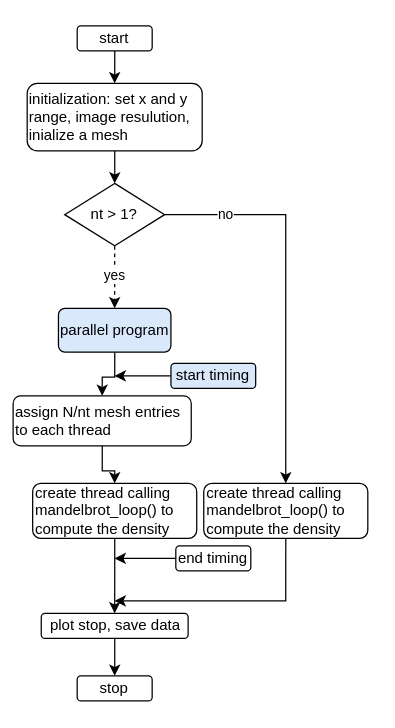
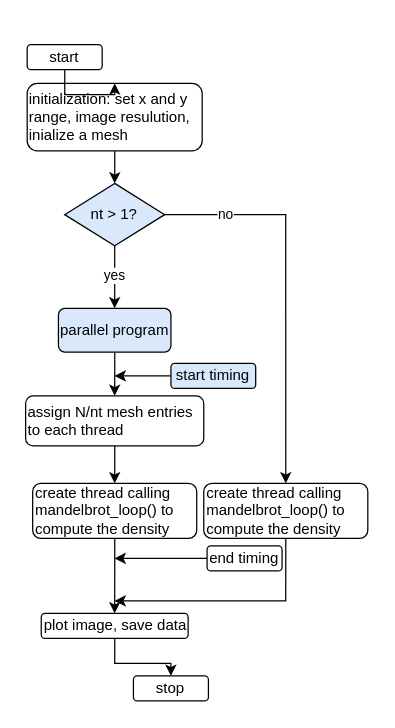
  <mxCell id="0" />
  <mxCell id="1" parent="0" />
  <mxCell id="2" style="edgeStyle=orthogonalEdgeStyle;rounded=0;orthogonalLoop=1;jettySize=auto;html=1;align=left;" parent="1" source="3" edge="1"><mxGeometry relative="1" as="geometry"><mxPoint x="91.25" y="146" as="targetPoint" /></mxGeometry></mxCell>
  <mxCell id="3" value="initialization: set x and y range, image resulution, inialize a mesh" style="rounded=1;whiteSpace=wrap;html=1;fontSize=12;glass=0;strokeWidth=1;shadow=0;align=left;" parent="1" vertex="1"><mxGeometry x="21.25" y="66" width="140" height="54" as="geometry" /></mxCell>
- <mxCell id="4" value="yes" style="edgeStyle=orthogonalEdgeStyle;rounded=0;orthogonalLoop=1;jettySize=auto;html=1;entryX=0.5;entryY=0;entryDx=0;entryDy=0;fontFamily=Helvetica;dashed=1;" parent="1" source="6" target="8" edge="1"><mxGeometry x="-0.04" relative="1" as="geometry"><mxPoint as="offset" /></mxGeometry></mxCell>
+ <mxCell id="4" value="yes" style="edgeStyle=orthogonalEdgeStyle;rounded=0;orthogonalLoop=1;jettySize=auto;html=1;entryX=0.5;entryY=0;entryDx=0;entryDy=0;fontFamily=Helvetica;" parent="1" source="6" target="8" edge="1"><mxGeometry x="-0.04" relative="1" as="geometry"><mxPoint as="offset" /></mxGeometry></mxCell>
  <mxCell id="5" value="no" style="edgeStyle=orthogonalEdgeStyle;rounded=0;orthogonalLoop=1;jettySize=auto;html=1;exitX=1;exitY=0.5;exitDx=0;exitDy=0;entryX=0.5;entryY=0;entryDx=0;entryDy=0;" parent="1" source="6" target="18" edge="1"><mxGeometry x="-0.687" relative="1" as="geometry"><mxPoint x="251.25" y="388" as="targetPoint" /><mxPoint as="offset" /></mxGeometry></mxCell>
- <mxCell id="6" value="nt &amp;gt; 1?" style="rhombus;whiteSpace=wrap;html=1;align=center;" parent="1" vertex="1"><mxGeometry x="51.25" y="146" width="80" height="50" as="geometry" /></mxCell>
+ <mxCell id="6" value="nt &amp;gt; 1?" style="rhombus;whiteSpace=wrap;html=1;align=center;fillColor=#dae8fc;" parent="1" vertex="1"><mxGeometry x="51.25" y="146" width="80" height="50" as="geometry" /></mxCell>
  <mxCell id="7" style="edgeStyle=orthogonalEdgeStyle;rounded=0;orthogonalLoop=1;jettySize=auto;html=1;entryX=0.5;entryY=0;entryDx=0;entryDy=0;" parent="1" source="8" target="10" edge="1"><mxGeometry relative="1" as="geometry" /></mxCell>
  <mxCell id="8" value="parallel program" style="rounded=1;whiteSpace=wrap;html=1;align=left;fillColor=#dae8fc;" parent="1" vertex="1"><mxGeometry x="46.25" y="246" width="90" height="35" as="geometry" /></mxCell>
  <mxCell id="9" style="edgeStyle=orthogonalEdgeStyle;rounded=0;orthogonalLoop=1;jettySize=auto;html=1;entryX=0.5;entryY=0;entryDx=0;entryDy=0;" parent="1" source="10" target="14" edge="1"><mxGeometry relative="1" as="geometry" /></mxCell>
- <mxCell id="10" value="assign N/nt mesh entries to each thread&amp;nbsp;" style="rounded=1;whiteSpace=wrap;html=1;align=left;" parent="1" vertex="1"><mxGeometry x="10" y="316" width="142.5" height="40" as="geometry" /></mxCell>
+ <mxCell id="10" value="assign N/nt mesh entries to each thread&amp;nbsp;" style="rounded=1;whiteSpace=wrap;html=1;align=left;" parent="1" vertex="1"><mxGeometry x="20" y="316" width="142.5" height="40" as="geometry" /></mxCell>
  <mxCell id="11" style="edgeStyle=orthogonalEdgeStyle;rounded=0;orthogonalLoop=1;jettySize=auto;html=1;entryX=0.5;entryY=0;entryDx=0;entryDy=0;fontFamily=Helvetica;" parent="1" source="12" target="3" edge="1"><mxGeometry relative="1" as="geometry" /></mxCell>
- <mxCell id="12" value="start" style="rounded=1;whiteSpace=wrap;html=1;align=center;" parent="1" vertex="1"><mxGeometry x="61.25" y="20" width="60" height="20" as="geometry" /></mxCell>
+ <mxCell id="12" value="start" style="rounded=1;whiteSpace=wrap;html=1;align=center;" parent="1" vertex="1"><mxGeometry x="21.25" y="35" width="60" height="20" as="geometry" /></mxCell>
  <mxCell id="13" style="edgeStyle=orthogonalEdgeStyle;rounded=0;orthogonalLoop=1;jettySize=auto;html=1;entryX=0.5;entryY=0;entryDx=0;entryDy=0;" parent="1" source="14" target="17" edge="1"><mxGeometry relative="1" as="geometry"><mxPoint x="91.26" y="460" as="targetPoint" /></mxGeometry></mxCell>
  <mxCell id="14" value="create thread calling mandelbrot_loop() to compute the density" style="rounded=1;whiteSpace=wrap;html=1;align=left;" parent="1" vertex="1"><mxGeometry x="25.63" y="386" width="131.25" height="44" as="geometry" /></mxCell>
- <mxCell id="15" value="stop" style="rounded=1;whiteSpace=wrap;html=1;align=center;" parent="1" vertex="1"><mxGeometry x="61.24" y="540" width="60" height="20" as="geometry" /></mxCell>
+ <mxCell id="15" value="stop" style="rounded=1;whiteSpace=wrap;html=1;align=center;" parent="1" vertex="1"><mxGeometry x="106.24" y="540" width="60" height="20" as="geometry" /></mxCell>
  <mxCell id="16" style="edgeStyle=orthogonalEdgeStyle;rounded=0;orthogonalLoop=1;jettySize=auto;html=1;entryX=0.5;entryY=0;entryDx=0;entryDy=0;" parent="1" source="17" target="15" edge="1"><mxGeometry relative="1" as="geometry" /></mxCell>
- <mxCell id="17" value="plot stop, save data" style="rounded=1;whiteSpace=wrap;html=1;fontFamily=Helvetica;" parent="1" vertex="1"><mxGeometry x="32.5" y="490" width="117.5" height="20" as="geometry" /></mxCell>
+ <mxCell id="17" value="plot image, save data" style="rounded=1;whiteSpace=wrap;html=1;fontFamily=Helvetica;" parent="1" vertex="1"><mxGeometry x="32.5" y="490" width="117.5" height="20" as="geometry" /></mxCell>
  <mxCell id="18" value="create thread calling mandelbrot_loop() to compute the density" style="rounded=1;whiteSpace=wrap;html=1;align=left;" parent="1" vertex="1"><mxGeometry x="162.5" y="386" width="131.25" height="44" as="geometry" /></mxCell>
  <mxCell id="19" style="edgeStyle=orthogonalEdgeStyle;rounded=0;orthogonalLoop=1;jettySize=auto;html=1;" parent="1" source="20" edge="1"><mxGeometry relative="1" as="geometry"><mxPoint x="91.25" y="300" as="targetPoint" /></mxGeometry></mxCell>
  <mxCell id="20" value="start timing" style="rounded=1;whiteSpace=wrap;html=1;fillColor=#dae8fc;" parent="1" vertex="1"><mxGeometry x="136.25" y="290" width="67.8" height="20" as="geometry" /></mxCell>
  <mxCell id="21" style="edgeStyle=orthogonalEdgeStyle;rounded=0;orthogonalLoop=1;jettySize=auto;html=1;" parent="1" source="22" edge="1"><mxGeometry relative="1" as="geometry"><mxPoint x="91.25" y="446" as="targetPoint" /></mxGeometry></mxCell>
- <mxCell id="22" value="end timing" style="rounded=1;whiteSpace=wrap;html=1;" parent="1" vertex="1"><mxGeometry x="140.15" y="436" width="60" height="20" as="geometry" /></mxCell>
+ <mxCell id="22" value="end timing" style="rounded=1;whiteSpace=wrap;html=1;" parent="1" vertex="1"><mxGeometry x="165.15" y="436" width="60" height="20" as="geometry" /></mxCell>
  <mxCell id="23" style="edgeStyle=orthogonalEdgeStyle;rounded=0;orthogonalLoop=1;jettySize=auto;html=1;exitX=0.5;exitY=1;exitDx=0;exitDy=0;" edge="1" parent="1" source="18"><mxGeometry relative="1" as="geometry"><mxPoint x="91.25" y="480" as="targetPoint" /><mxPoint x="140.15" y="480" as="sourcePoint" /><Array as="points"><mxPoint x="228" y="480" /></Array></mxGeometry></mxCell>
